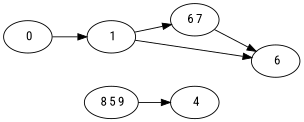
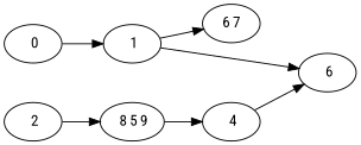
  digraph {
    fontname="Roboto Condensed"
    rankdir=LR
    node [fontname="Roboto Condensed"]
    edge [fontname="Roboto Condensed"]
    " 0"
    " 1"
    n3 [label="6 7"]
    " 6"
+   " 2"
    " 8 5 9"
    " 4"
    " 0" -> " 1"
    " 1" -> n3
    " 1" -> " 6"
-   n3 -> " 6"
+   " 4" -> " 6"
+   " 2" -> " 8 5 9"
    " 8 5 9" -> " 4"
  }
